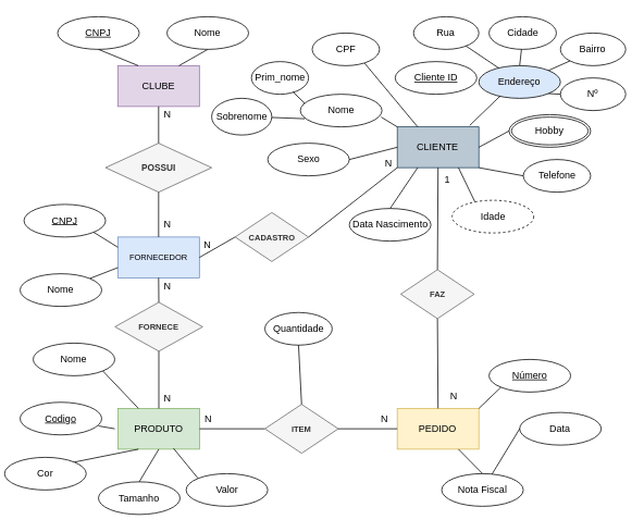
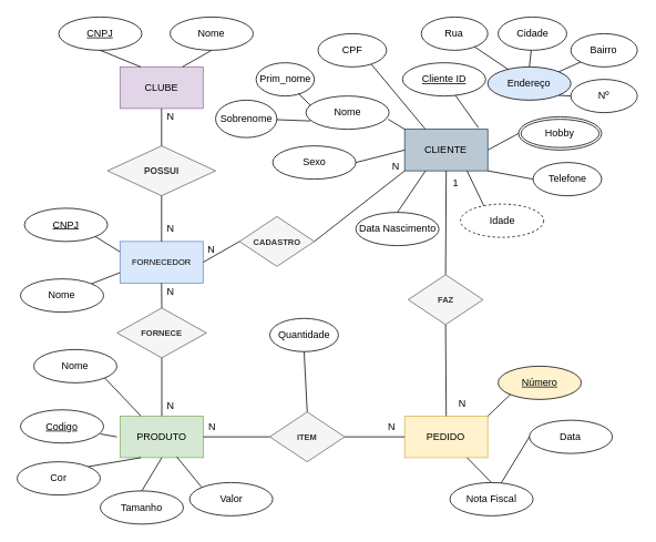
  <mxCell id="0" />
  <mxCell id="1" parent="0" />
  <mxCell id="2" value="CLUBE" style="whiteSpace=wrap;html=1;align=center;fillColor=#e1d5e7;strokeColor=#9673a6;" parent="1" vertex="1"><mxGeometry x="143.75" y="80" width="100" height="50" as="geometry" /></mxCell>
  <mxCell id="3" value="PRODUTO" style="whiteSpace=wrap;html=1;align=center;fillColor=#d5e8d4;strokeColor=#82b366;" parent="1" vertex="1"><mxGeometry x="144" y="500" width="100" height="50" as="geometry" /></mxCell>
  <mxCell id="4" value="PEDIDO" style="whiteSpace=wrap;html=1;align=center;fillColor=#fff2cc;strokeColor=#d6b656;" parent="1" vertex="1"><mxGeometry x="486.25" y="500" width="100" height="50" as="geometry" /></mxCell>
  <mxCell id="5" value="CLIENTE" style="whiteSpace=wrap;html=1;align=center;fillColor=#bac8d3;strokeColor=#23445d;" parent="1" vertex="1"><mxGeometry x="486.25" y="155" width="100" height="50" as="geometry" /></mxCell>
  <mxCell id="6" value="CNPJ" style="ellipse;whiteSpace=wrap;html=1;align=center;fontStyle=4;" parent="1" vertex="1"><mxGeometry x="70" y="20" width="100" height="40" as="geometry" /></mxCell>
  <mxCell id="7" value="Data Nascimento" style="ellipse;whiteSpace=wrap;html=1;align=center;" parent="1" vertex="1"><mxGeometry x="427.5" y="255" width="100" height="40" as="geometry" /></mxCell>
  <mxCell id="8" value="Endereço" style="ellipse;whiteSpace=wrap;html=1;align=center;fillColor=#dae8fc;" parent="1" vertex="1"><mxGeometry x="586.25" y="80" width="100" height="40" as="geometry" /></mxCell>
  <mxCell id="9" value="Sexo" style="ellipse;whiteSpace=wrap;html=1;align=center;" parent="1" vertex="1"><mxGeometry x="327.5" y="175" width="100" height="40" as="geometry" /></mxCell>
  <mxCell id="10" value="Nome" style="ellipse;whiteSpace=wrap;html=1;align=center;" parent="1" vertex="1"><mxGeometry x="367.5" y="115" width="100" height="40" as="geometry" /></mxCell>
  <mxCell id="11" value="Idade" style="ellipse;whiteSpace=wrap;html=1;align=center;dashed=1;" parent="1" vertex="1"><mxGeometry x="553.5" y="245" width="100" height="40" as="geometry" /></mxCell>
  <mxCell id="12" value="Prim_nome" style="ellipse;whiteSpace=wrap;html=1;align=center;" parent="1" vertex="1"><mxGeometry x="307.5" y="75" width="70" height="40" as="geometry" /></mxCell>
  <mxCell id="13" value="Sobrenome" style="ellipse;whiteSpace=wrap;html=1;align=center;" parent="1" vertex="1"><mxGeometry x="258.75" y="120" width="73.75" height="45" as="geometry" /></mxCell>
  <mxCell id="14" value="Bairro" style="ellipse;whiteSpace=wrap;html=1;align=center;" parent="1" vertex="1"><mxGeometry x="686.25" y="40" width="80" height="40" as="geometry" /></mxCell>
  <mxCell id="15" value="Cidade" style="ellipse;whiteSpace=wrap;html=1;align=center;" parent="1" vertex="1"><mxGeometry x="598.75" y="20" width="82.5" height="40" as="geometry" /></mxCell>
  <mxCell id="16" value="Nº" style="ellipse;whiteSpace=wrap;html=1;align=center;" parent="1" vertex="1"><mxGeometry x="686.25" y="95" width="80" height="40" as="geometry" /></mxCell>
  <mxCell id="17" value="Nome" style="ellipse;whiteSpace=wrap;html=1;align=center;" parent="1" vertex="1"><mxGeometry x="40" y="420" width="100" height="40" as="geometry" /></mxCell>
  <mxCell id="18" value="Valor" style="ellipse;whiteSpace=wrap;html=1;align=center;" parent="1" vertex="1"><mxGeometry x="227.5" y="580" width="100" height="40" as="geometry" /></mxCell>
  <mxCell id="19" value="Tamanho" style="ellipse;whiteSpace=wrap;html=1;align=center;" parent="1" vertex="1"><mxGeometry x="120" y="590" width="100" height="40" as="geometry" /></mxCell>
  <mxCell id="20" value="Codigo" style="ellipse;whiteSpace=wrap;html=1;align=center;fontStyle=4;" parent="1" vertex="1"><mxGeometry x="24" y="492.5" width="100" height="40" as="geometry" /></mxCell>
  <mxCell id="21" value="Hobby" style="ellipse;shape=doubleEllipse;margin=3;whiteSpace=wrap;html=1;align=center;" parent="1" vertex="1"><mxGeometry x="623.25" y="140" width="100" height="40" as="geometry" /></mxCell>
- <mxCell id="22" value="Número" style="ellipse;whiteSpace=wrap;html=1;align=center;fontStyle=4;" parent="1" vertex="1"><mxGeometry x="598.75" y="440" width="100" height="40" as="geometry" /></mxCell>
+ <mxCell id="22" value="Número" style="ellipse;whiteSpace=wrap;html=1;align=center;fontStyle=4;fillColor=#fff2cc;" parent="1" vertex="1"><mxGeometry x="598.75" y="440" width="100" height="40" as="geometry" /></mxCell>
  <mxCell id="23" value="Data" style="ellipse;whiteSpace=wrap;html=1;align=center;" parent="1" vertex="1"><mxGeometry x="636.25" y="505" width="100" height="40" as="geometry" /></mxCell>
  <mxCell id="24" value="Nota Fiscal" style="ellipse;whiteSpace=wrap;html=1;align=center;" parent="1" vertex="1"><mxGeometry x="540.75" y="580" width="100" height="40" as="geometry" /></mxCell>
  <mxCell id="25" value="" style="endArrow=none;html=1;rounded=0;exitX=0.5;exitY=1;exitDx=0;exitDy=0;entryX=0.25;entryY=0;entryDx=0;entryDy=0;" parent="1" source="6" target="2" edge="1"><mxGeometry relative="1" as="geometry"><mxPoint x="250" y="10" as="sourcePoint" /><mxPoint x="200" y="110" as="targetPoint" /><Array as="points" /></mxGeometry></mxCell>
  <mxCell id="26" value="" style="endArrow=none;html=1;rounded=0;exitX=0.5;exitY=1;exitDx=0;exitDy=0;entryX=0.75;entryY=0;entryDx=0;entryDy=0;" parent="1" source="78" target="2" edge="1"><mxGeometry relative="1" as="geometry"><mxPoint x="280" y="60" as="sourcePoint" /><mxPoint x="520" y="970" as="targetPoint" /></mxGeometry></mxCell>
  <mxCell id="27" value="" style="endArrow=none;html=1;rounded=0;" parent="1" source="13" edge="1"><mxGeometry relative="1" as="geometry"><mxPoint x="347.5" y="145" as="sourcePoint" /><mxPoint x="372.75" y="145" as="targetPoint" /></mxGeometry></mxCell>
  <mxCell id="28" value="" style="endArrow=none;html=1;rounded=0;exitX=0.729;exitY=0.925;exitDx=0;exitDy=0;exitPerimeter=0;entryX=0.05;entryY=0.275;entryDx=0;entryDy=0;entryPerimeter=0;" parent="1" source="12" target="10" edge="1"><mxGeometry relative="1" as="geometry"><mxPoint x="747.5" y="75" as="sourcePoint" /><mxPoint x="907.5" y="75" as="targetPoint" /></mxGeometry></mxCell>
  <mxCell id="29" value="" style="endArrow=none;html=1;rounded=0;entryX=0.5;entryY=0;entryDx=0;entryDy=0;" parent="1" source="15" target="8" edge="1"><mxGeometry relative="1" as="geometry"><mxPoint x="696.25" y="50" as="sourcePoint" /><mxPoint x="1306.25" y="-145" as="targetPoint" /></mxGeometry></mxCell>
  <mxCell id="30" value="" style="endArrow=none;html=1;rounded=0;exitX=0;exitY=1;exitDx=0;exitDy=0;entryX=1;entryY=0;entryDx=0;entryDy=0;" parent="1" source="14" target="8" edge="1"><mxGeometry relative="1" as="geometry"><mxPoint x="1146.25" y="-145" as="sourcePoint" /><mxPoint x="796.25" y="65" as="targetPoint" /></mxGeometry></mxCell>
  <mxCell id="31" value="" style="endArrow=none;html=1;rounded=0;exitX=0.99;exitY=0.7;exitDx=0;exitDy=0;exitPerimeter=0;entryX=0;entryY=0;entryDx=0;entryDy=0;" parent="1" source="10" target="5" edge="1"><mxGeometry relative="1" as="geometry"><mxPoint x="816.75" y="65" as="sourcePoint" /><mxPoint x="976.75" y="65" as="targetPoint" /></mxGeometry></mxCell>
  <mxCell id="32" value="" style="endArrow=none;html=1;rounded=0;exitX=0;exitY=0.5;exitDx=0;exitDy=0;entryX=1;entryY=0.5;entryDx=0;entryDy=0;" parent="1" source="21" target="5" edge="1"><mxGeometry relative="1" as="geometry"><mxPoint x="756.25" y="70" as="sourcePoint" /><mxPoint x="916.25" y="70" as="targetPoint" /></mxGeometry></mxCell>
  <mxCell id="33" value="" style="endArrow=none;html=1;rounded=0;exitX=0.5;exitY=0;exitDx=0;exitDy=0;entryX=0.25;entryY=1;entryDx=0;entryDy=0;" parent="1" source="7" target="5" edge="1"><mxGeometry relative="1" as="geometry"><mxPoint x="756.25" y="70" as="sourcePoint" /><mxPoint x="916.25" y="70" as="targetPoint" /></mxGeometry></mxCell>
  <mxCell id="34" value="" style="endArrow=none;html=1;rounded=0;exitX=1;exitY=0.5;exitDx=0;exitDy=0;entryX=0;entryY=0.5;entryDx=0;entryDy=0;" parent="1" source="9" target="5" edge="1"><mxGeometry relative="1" as="geometry"><mxPoint x="816.75" y="65" as="sourcePoint" /><mxPoint x="976.75" y="65" as="targetPoint" /></mxGeometry></mxCell>
  <mxCell id="35" value="" style="endArrow=none;html=1;rounded=0;exitX=1;exitY=1;exitDx=0;exitDy=0;entryX=0;entryY=0.5;entryDx=0;entryDy=0;" parent="1" source="5" target="83" edge="1"><mxGeometry relative="1" as="geometry"><mxPoint x="756.25" y="70" as="sourcePoint" /><mxPoint x="630.895" y="180.858" as="targetPoint" /></mxGeometry></mxCell>
  <mxCell id="36" value="" style="endArrow=none;html=1;rounded=0;exitX=0.779;exitY=0.925;exitDx=0;exitDy=0;entryX=0.25;entryY=0;entryDx=0;entryDy=0;exitPerimeter=0;" parent="1" source="79" target="5" edge="1"><mxGeometry relative="1" as="geometry"><mxPoint x="445" y="70" as="sourcePoint" /><mxPoint x="916.25" y="70" as="targetPoint" /></mxGeometry></mxCell>
  <mxCell id="37" value="" style="endArrow=none;html=1;rounded=0;exitX=0;exitY=0.5;exitDx=0;exitDy=0;entryX=1;entryY=1;entryDx=0;entryDy=0;" parent="1" source="16" target="8" edge="1"><mxGeometry relative="1" as="geometry"><mxPoint x="1146.25" y="-145" as="sourcePoint" /><mxPoint x="1306.25" y="-145" as="targetPoint" /></mxGeometry></mxCell>
  <mxCell id="38" value="" style="endArrow=none;html=1;rounded=0;exitX=0.5;exitY=0;exitDx=0;exitDy=0;entryX=0.5;entryY=1;entryDx=0;entryDy=0;" parent="1" source="19" target="3" edge="1"><mxGeometry relative="1" as="geometry"><mxPoint x="90" y="417.5" as="sourcePoint" /><mxPoint x="250" y="417.5" as="targetPoint" /></mxGeometry></mxCell>
  <mxCell id="39" value="" style="endArrow=none;html=1;rounded=0;exitX=1;exitY=0;exitDx=0;exitDy=0;entryX=0.25;entryY=1;entryDx=0;entryDy=0;" parent="1" source="84" target="3" edge="1"><mxGeometry relative="1" as="geometry"><mxPoint x="150" y="587.5" as="sourcePoint" /><mxPoint x="210" y="550" as="targetPoint" /></mxGeometry></mxCell>
  <mxCell id="40" value="" style="endArrow=none;html=1;rounded=0;entryX=0.25;entryY=0;entryDx=0;entryDy=0;exitX=1;exitY=1;exitDx=0;exitDy=0;" parent="1" source="17" target="3" edge="1"><mxGeometry relative="1" as="geometry"><mxPoint x="170" y="450" as="sourcePoint" /><mxPoint x="250" y="417.5" as="targetPoint" /></mxGeometry></mxCell>
  <mxCell id="41" value="" style="endArrow=none;html=1;rounded=0;exitX=0.96;exitY=0.725;exitDx=0;exitDy=0;exitPerimeter=0;" parent="1" source="20" edge="1"><mxGeometry relative="1" as="geometry"><mxPoint x="90" y="417.5" as="sourcePoint" /><mxPoint x="140" y="525" as="targetPoint" /></mxGeometry></mxCell>
  <mxCell id="42" value="" style="endArrow=none;html=1;rounded=0;exitX=0.68;exitY=0.98;exitDx=0;exitDy=0;entryX=0;entryY=0;entryDx=0;entryDy=0;exitPerimeter=0;" parent="1" source="3" target="18" edge="1"><mxGeometry relative="1" as="geometry"><mxPoint x="90" y="417.5" as="sourcePoint" /><mxPoint x="320" y="597.5" as="targetPoint" /></mxGeometry></mxCell>
  <mxCell id="43" value="" style="endArrow=none;html=1;rounded=0;exitX=0;exitY=0.5;exitDx=0;exitDy=0;" parent="1" source="23" target="24" edge="1"><mxGeometry relative="1" as="geometry"><mxPoint x="217.5" y="777.5" as="sourcePoint" /><mxPoint x="377.5" y="777.5" as="targetPoint" /></mxGeometry></mxCell>
  <mxCell id="44" value="" style="endArrow=none;html=1;rounded=0;entryX=0.75;entryY=1;entryDx=0;entryDy=0;exitX=0.5;exitY=0;exitDx=0;exitDy=0;" parent="1" source="24" target="4" edge="1"><mxGeometry relative="1" as="geometry"><mxPoint x="556" y="580" as="sourcePoint" /><mxPoint x="377.5" y="777.5" as="targetPoint" /></mxGeometry></mxCell>
  <mxCell id="45" value="" style="endArrow=none;html=1;rounded=0;exitX=1;exitY=0;exitDx=0;exitDy=0;entryX=0;entryY=1;entryDx=0;entryDy=0;" parent="1" source="4" target="22" edge="1"><mxGeometry relative="1" as="geometry"><mxPoint x="217.5" y="777.5" as="sourcePoint" /><mxPoint x="477.75" y="430" as="targetPoint" /></mxGeometry></mxCell>
  <mxCell id="46" value="POSSUI" style="shape=rhombus;perimeter=rhombusPerimeter;whiteSpace=wrap;html=1;align=center;fillColor=#f5f5f5;fontColor=#333333;strokeColor=#666666;fontStyle=1;fontSize=11;" parent="1" vertex="1"><mxGeometry x="128.75" y="175" width="130" height="60" as="geometry" /></mxCell>
  <mxCell id="47" value="" style="endArrow=none;html=1;rounded=0;fontSize=10;exitX=0.5;exitY=0;exitDx=0;exitDy=0;entryX=0.5;entryY=1;entryDx=0;entryDy=0;" parent="1" source="46" target="2" edge="1"><mxGeometry relative="1" as="geometry"><mxPoint x="910" y="1090" as="sourcePoint" /><mxPoint x="1070" y="1090" as="targetPoint" /></mxGeometry></mxCell>
  <mxCell id="48" value="" style="endArrow=none;html=1;rounded=0;entryX=0;entryY=0.5;entryDx=0;entryDy=0;exitX=1;exitY=0.5;exitDx=0;exitDy=0;" parent="1" source="3" target="62" edge="1"><mxGeometry relative="1" as="geometry"><mxPoint x="370" y="840" as="sourcePoint" /><mxPoint x="410" y="507.5" as="targetPoint" /><Array as="points" /></mxGeometry></mxCell>
  <mxCell id="49" value="FORNECEDOR" style="whiteSpace=wrap;html=1;align=center;fillColor=#dae8fc;strokeColor=#6c8ebf;fontSize=10;" parent="1" vertex="1"><mxGeometry x="143.75" y="290" width="100" height="50" as="geometry" /></mxCell>
  <mxCell id="50" value="CNPJ" style="ellipse;whiteSpace=wrap;html=1;align=center;fontStyle=4;" parent="1" vertex="1"><mxGeometry x="28.75" y="250" width="100" height="40" as="geometry" /></mxCell>
  <mxCell id="51" value="" style="endArrow=none;html=1;rounded=0;exitX=0;exitY=0.75;exitDx=0;exitDy=0;entryX=1;entryY=0;entryDx=0;entryDy=0;" parent="1" source="49" target="77" edge="1"><mxGeometry relative="1" as="geometry"><mxPoint x="200" y="340" as="sourcePoint" /><mxPoint x="124" y="350" as="targetPoint" /></mxGeometry></mxCell>
  <mxCell id="52" value="" style="endArrow=none;html=1;rounded=0;entryX=1;entryY=1;entryDx=0;entryDy=0;exitX=0;exitY=0.25;exitDx=0;exitDy=0;" parent="1" source="49" target="50" edge="1"><mxGeometry relative="1" as="geometry"><mxPoint x="200" y="340" as="sourcePoint" /><mxPoint x="124" y="280" as="targetPoint" /></mxGeometry></mxCell>
  <mxCell id="53" value="Cliente ID" style="ellipse;whiteSpace=wrap;html=1;align=center;fontStyle=4;" parent="1" vertex="1"><mxGeometry x="483.75" y="75" width="100" height="40" as="geometry" /></mxCell>
  <mxCell id="54" value="" style="endArrow=none;html=1;rounded=0;exitX=0.5;exitY=1;exitDx=0;exitDy=0;entryX=0.5;entryY=0;entryDx=0;entryDy=0;" parent="1" source="56" target="4" edge="1"><mxGeometry relative="1" as="geometry"><mxPoint x="925" y="1100" as="sourcePoint" /><mxPoint x="1400" y="765" as="targetPoint" /></mxGeometry></mxCell>
  <mxCell id="55" value="" style="endArrow=none;html=1;rounded=0;exitX=0.5;exitY=1;exitDx=0;exitDy=0;entryX=0.5;entryY=0;entryDx=0;entryDy=0;" parent="1" source="5" target="56" edge="1"><mxGeometry relative="1" as="geometry"><mxPoint x="1060" y="1183" as="sourcePoint" /><mxPoint x="1535" y="835" as="targetPoint" /></mxGeometry></mxCell>
  <mxCell id="56" value="FAZ" style="shape=rhombus;perimeter=rhombusPerimeter;whiteSpace=wrap;align=center;fillColor=#f5f5f5;fontColor=#333333;strokeColor=#666666;fontSize=10;verticalAlign=middle;labelPosition=center;verticalLabelPosition=middle;html=1;fontStyle=1" parent="1" vertex="1"><mxGeometry x="490.5" y="330" width="90" height="60" as="geometry" /></mxCell>
  <mxCell id="57" value="" style="endArrow=none;html=1;rounded=0;exitX=0;exitY=1;exitDx=0;exitDy=0;entryX=1;entryY=0.5;entryDx=0;entryDy=0;" parent="1" source="5" target="58" edge="1"><mxGeometry relative="1" as="geometry"><mxPoint x="741.75" y="125" as="sourcePoint" /><mxPoint x="352" y="290" as="targetPoint" /></mxGeometry></mxCell>
  <mxCell id="58" value="CADASTRO" style="shape=rhombus;perimeter=rhombusPerimeter;whiteSpace=wrap;align=center;fillColor=#f5f5f5;fontColor=#333333;strokeColor=#666666;fontSize=10;verticalAlign=middle;labelPosition=center;verticalLabelPosition=middle;html=1;fontStyle=1" parent="1" vertex="1"><mxGeometry x="287.5" y="260" width="90" height="60" as="geometry" /></mxCell>
  <mxCell id="59" value="" style="edgeStyle=orthogonalEdgeStyle;rounded=0;orthogonalLoop=1;jettySize=auto;html=1;endArrow=none;endFill=0;exitX=0.5;exitY=0;exitDx=0;exitDy=0;" parent="1" source="49" target="46" edge="1"><mxGeometry relative="1" as="geometry"><mxPoint x="320" y="570" as="sourcePoint" /></mxGeometry></mxCell>
  <mxCell id="60" value="" style="endArrow=none;html=1;rounded=0;entryX=0.75;entryY=1;entryDx=0;entryDy=0;exitX=0.28;exitY=0.05;exitDx=0;exitDy=0;exitPerimeter=0;" parent="1" source="11" target="5" edge="1"><mxGeometry width="50" height="50" relative="1" as="geometry"><mxPoint x="573.5" y="245" as="sourcePoint" /><mxPoint x="406.25" y="285" as="targetPoint" /></mxGeometry></mxCell>
- <mxCell id="61" value="" style="endArrow=none;html=1;rounded=0;entryX=0.263;entryY=0.925;entryDx=0;entryDy=0;exitX=0.888;exitY=-0.035;exitDx=0;exitDy=0;exitPerimeter=0;entryPerimeter=0;" parent="1" source="5" target="8" edge="1"><mxGeometry width="50" height="50" relative="1" as="geometry"><mxPoint x="356.25" y="335" as="sourcePoint" /><mxPoint x="406.25" y="285" as="targetPoint" /></mxGeometry></mxCell>
+ <mxCell id="61" value="" style="endArrow=none;html=1;rounded=0;exitX=0.888;exitY=-0.035;exitDx=0;exitDy=0;exitPerimeter=0;" parent="1" source="5" target="53" edge="1"><mxGeometry width="50" height="50" relative="1" as="geometry"><mxPoint x="356.25" y="335" as="sourcePoint" /><mxPoint x="406.25" y="285" as="targetPoint" /></mxGeometry></mxCell>
  <mxCell id="62" value="ITEM" style="shape=rhombus;perimeter=rhombusPerimeter;whiteSpace=wrap;align=center;fillColor=#f5f5f5;fontColor=#333333;strokeColor=#666666;fontSize=10;verticalAlign=middle;labelPosition=center;verticalLabelPosition=middle;html=1;fontStyle=1" parent="1" vertex="1"><mxGeometry x="324" y="495" width="90" height="60" as="geometry" /></mxCell>
  <mxCell id="63" value="" style="endArrow=none;html=1;rounded=0;entryX=1;entryY=0.5;entryDx=0;entryDy=0;exitX=0;exitY=0.5;exitDx=0;exitDy=0;" parent="1" source="4" target="62" edge="1"><mxGeometry relative="1" as="geometry"><mxPoint x="217.5" y="553" as="sourcePoint" /><mxPoint x="385" y="507.5" as="targetPoint" /><Array as="points" /></mxGeometry></mxCell>
  <mxCell id="64" value="" style="endArrow=none;html=1;rounded=0;entryX=0.5;entryY=1;entryDx=0;entryDy=0;exitX=0.5;exitY=0;exitDx=0;exitDy=0;" parent="1" source="3" target="65" edge="1"><mxGeometry relative="1" as="geometry"><mxPoint x="247.5" y="370.5" as="sourcePoint" /><mxPoint x="447.5" y="647.5" as="targetPoint" /><Array as="points" /></mxGeometry></mxCell>
  <mxCell id="65" value="FORNECE" style="shape=rhombus;perimeter=rhombusPerimeter;whiteSpace=wrap;align=center;fillColor=#f5f5f5;fontColor=#333333;strokeColor=#666666;fontSize=10;verticalAlign=middle;labelPosition=center;verticalLabelPosition=middle;html=1;fontStyle=1" parent="1" vertex="1"><mxGeometry x="140.25" y="370" width="107.5" height="60" as="geometry" /></mxCell>
  <mxCell id="66" value="" style="endArrow=none;html=1;rounded=0;entryX=0.5;entryY=0;entryDx=0;entryDy=0;exitX=0.5;exitY=1;exitDx=0;exitDy=0;" parent="1" source="49" target="65" edge="1"><mxGeometry relative="1" as="geometry"><mxPoint x="632.5" y="407.5" as="sourcePoint" /><mxPoint x="387.5" y="357.5" as="targetPoint" /><Array as="points" /></mxGeometry></mxCell>
  <mxCell id="67" value="" style="endArrow=none;html=1;rounded=0;exitX=1;exitY=0.5;exitDx=0;exitDy=0;entryX=0;entryY=0.5;entryDx=0;entryDy=0;" parent="1" source="49" target="58" edge="1"><mxGeometry width="50" height="50" relative="1" as="geometry"><mxPoint x="330" y="340" as="sourcePoint" /><mxPoint x="380" y="290" as="targetPoint" /></mxGeometry></mxCell>
  <mxCell id="68" value="N" style="text;html=1;strokeColor=none;fillColor=none;align=center;verticalAlign=middle;whiteSpace=wrap;rounded=0;" parent="1" vertex="1"><mxGeometry x="190" y="125" width="30" height="30" as="geometry" /></mxCell>
  <mxCell id="69" value="N" style="text;html=1;strokeColor=none;fillColor=none;align=center;verticalAlign=middle;whiteSpace=wrap;rounded=0;" parent="1" vertex="1"><mxGeometry x="190" y="260" width="30" height="30" as="geometry" /></mxCell>
  <mxCell id="70" value="N" style="text;html=1;strokeColor=none;fillColor=none;align=center;verticalAlign=middle;whiteSpace=wrap;rounded=0;" parent="1" vertex="1"><mxGeometry x="239" y="285" width="30" height="30" as="geometry" /></mxCell>
  <mxCell id="71" value="N" style="text;html=1;strokeColor=none;fillColor=none;align=center;verticalAlign=middle;whiteSpace=wrap;rounded=0;" parent="1" vertex="1"><mxGeometry x="190" y="472.5" width="30" height="30" as="geometry" /></mxCell>
  <mxCell id="72" value="N" style="text;html=1;strokeColor=none;fillColor=none;align=center;verticalAlign=middle;whiteSpace=wrap;rounded=0;" parent="1" vertex="1"><mxGeometry x="190" y="335" width="30" height="30" as="geometry" /></mxCell>
  <mxCell id="73" value="N" style="text;html=1;strokeColor=none;fillColor=none;align=center;verticalAlign=middle;whiteSpace=wrap;rounded=0;" parent="1" vertex="1"><mxGeometry x="461.25" y="185" width="30" height="30" as="geometry" /></mxCell>
  <mxCell id="74" value="N" style="text;html=1;strokeColor=none;fillColor=none;align=center;verticalAlign=middle;whiteSpace=wrap;rounded=0;" parent="1" vertex="1"><mxGeometry x="456.25" y="497.5" width="30" height="30" as="geometry" /></mxCell>
  <mxCell id="75" value="N" style="text;html=1;strokeColor=none;fillColor=none;align=center;verticalAlign=middle;whiteSpace=wrap;rounded=0;" parent="1" vertex="1"><mxGeometry x="540.5" y="470" width="30" height="30" as="geometry" /></mxCell>
  <mxCell id="76" value="1" style="text;html=1;strokeColor=none;fillColor=none;align=center;verticalAlign=middle;whiteSpace=wrap;rounded=0;" parent="1" vertex="1"><mxGeometry x="533.25" y="205" width="30" height="30" as="geometry" /></mxCell>
  <mxCell id="77" value="Nome" style="ellipse;whiteSpace=wrap;html=1;align=center;" parent="1" vertex="1"><mxGeometry x="24" y="335" width="100" height="40" as="geometry" /></mxCell>
  <mxCell id="78" value="Nome" style="ellipse;whiteSpace=wrap;html=1;align=center;" parent="1" vertex="1"><mxGeometry x="204" y="20" width="100" height="40" as="geometry" /></mxCell>
  <mxCell id="79" value="CPF" style="ellipse;whiteSpace=wrap;html=1;align=center;" parent="1" vertex="1"><mxGeometry x="382" y="40" width="82.5" height="40" as="geometry" /></mxCell>
  <mxCell id="80" value="Rua" style="ellipse;whiteSpace=wrap;html=1;" parent="1" vertex="1"><mxGeometry x="506.25" y="20" width="80" height="40" as="geometry" /></mxCell>
  <mxCell id="81" value="" style="endArrow=none;html=1;rounded=0;" parent="1" source="80" target="8" edge="1"><mxGeometry relative="1" as="geometry"><mxPoint x="567.5" y="70" as="sourcePoint" /><mxPoint x="516.5" y="110" as="targetPoint" /></mxGeometry></mxCell>
  <mxCell id="82" value="N" style="text;html=1;strokeColor=none;fillColor=none;align=center;verticalAlign=middle;whiteSpace=wrap;rounded=0;" parent="1" vertex="1"><mxGeometry x="240" y="497.5" width="30" height="30" as="geometry" /></mxCell>
  <mxCell id="83" value="Telefone" style="ellipse;whiteSpace=wrap;html=1;align=center;" parent="1" vertex="1"><mxGeometry x="640.75" y="195" width="82.5" height="40" as="geometry" /></mxCell>
- <mxCell id="84" value="Cor" style="ellipse;whiteSpace=wrap;html=1;align=center;" parent="1" vertex="1"><mxGeometry x="5" y="560" width="100" height="40" as="geometry" /></mxCell>
+ <mxCell id="84" value="Cor" style="ellipse;whiteSpace=wrap;html=1;align=center;" parent="1" vertex="1"><mxGeometry x="20" y="555" width="100" height="40" as="geometry" /></mxCell>
  <mxCell id="85" value="Quantidade" style="ellipse;whiteSpace=wrap;html=1;align=center;" parent="1" vertex="1"><mxGeometry x="324" y="382.5" width="82.5" height="40" as="geometry" /></mxCell>
  <mxCell id="86" value="" style="endArrow=none;html=1;rounded=0;exitX=0.5;exitY=1;exitDx=0;exitDy=0;entryX=0.5;entryY=0;entryDx=0;entryDy=0;" parent="1" source="85" target="62" edge="1"><mxGeometry relative="1" as="geometry"><mxPoint x="661.5" y="365" as="sourcePoint" /><mxPoint x="618.5" y="401" as="targetPoint" /><Array as="points" /></mxGeometry></mxCell>
